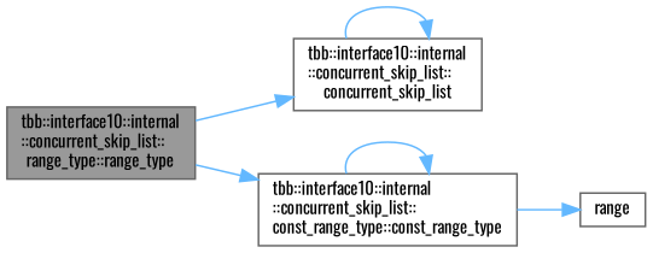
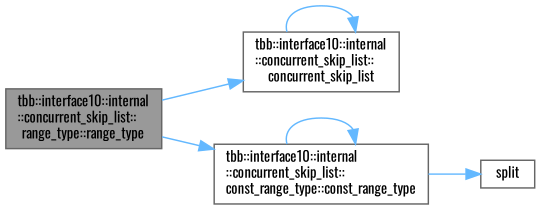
  digraph {
    rankdir=LR
    fontname=Oswald
    node [color=grey40 fillcolor=white fontname=Oswald fontsize=10 shape=box style=filled]
    edge [color=steelblue1 fontname=Oswald fontsize=10 labelfontname=Helvetica labelfontsize=10 style=solid]
    n1 [color=gray40 fillcolor=grey60 fontcolor=black height=0.2 label="tbb::interface10::internal\l::concurrent_skip_list::\lrange_type::range_type" width=0.4]
    n2 [height=0.2 label="tbb::interface10::internal\l::concurrent_skip_list::\lconcurrent_skip_list" width=0.4]
    n3 [height=0.2 label="tbb::interface10::internal\l::concurrent_skip_list::\lconst_range_type::const_range_type" width=0.4]
-   n4 [height=0.2 label=range width=0.4]
+   n4 [height=0.2 label=split width=0.4]
    n1 -> n2
    n1 -> n3
    n2 -> n2
    n3 -> n3
    n3 -> n4
  }
